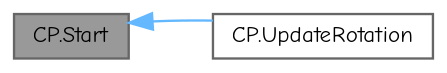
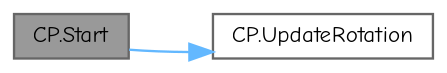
  digraph {
    rankdir=LR
    fontname="Comic Neue"
    node [fontname="Comic Neue" fontsize=10 shape=box style=filled]
    n1 [color=gray40 fillcolor=grey60 fontcolor=black height=0.2 label="CP.Start" width=0.4]
    n2 [color=grey40 fillcolor=white height=0.2 label="CP.UpdateRotation" width=0.4]
-   n2 -> n1 [color=steelblue1 fontname="Comic Neue" fontsize=10 labelfontname=Helvetica labelfontsize=10 style=solid]
+   n1 -> n2 [color=steelblue1 fontname="Comic Neue" fontsize=10 labelfontname=Helvetica labelfontsize=10 style=solid]
  }
